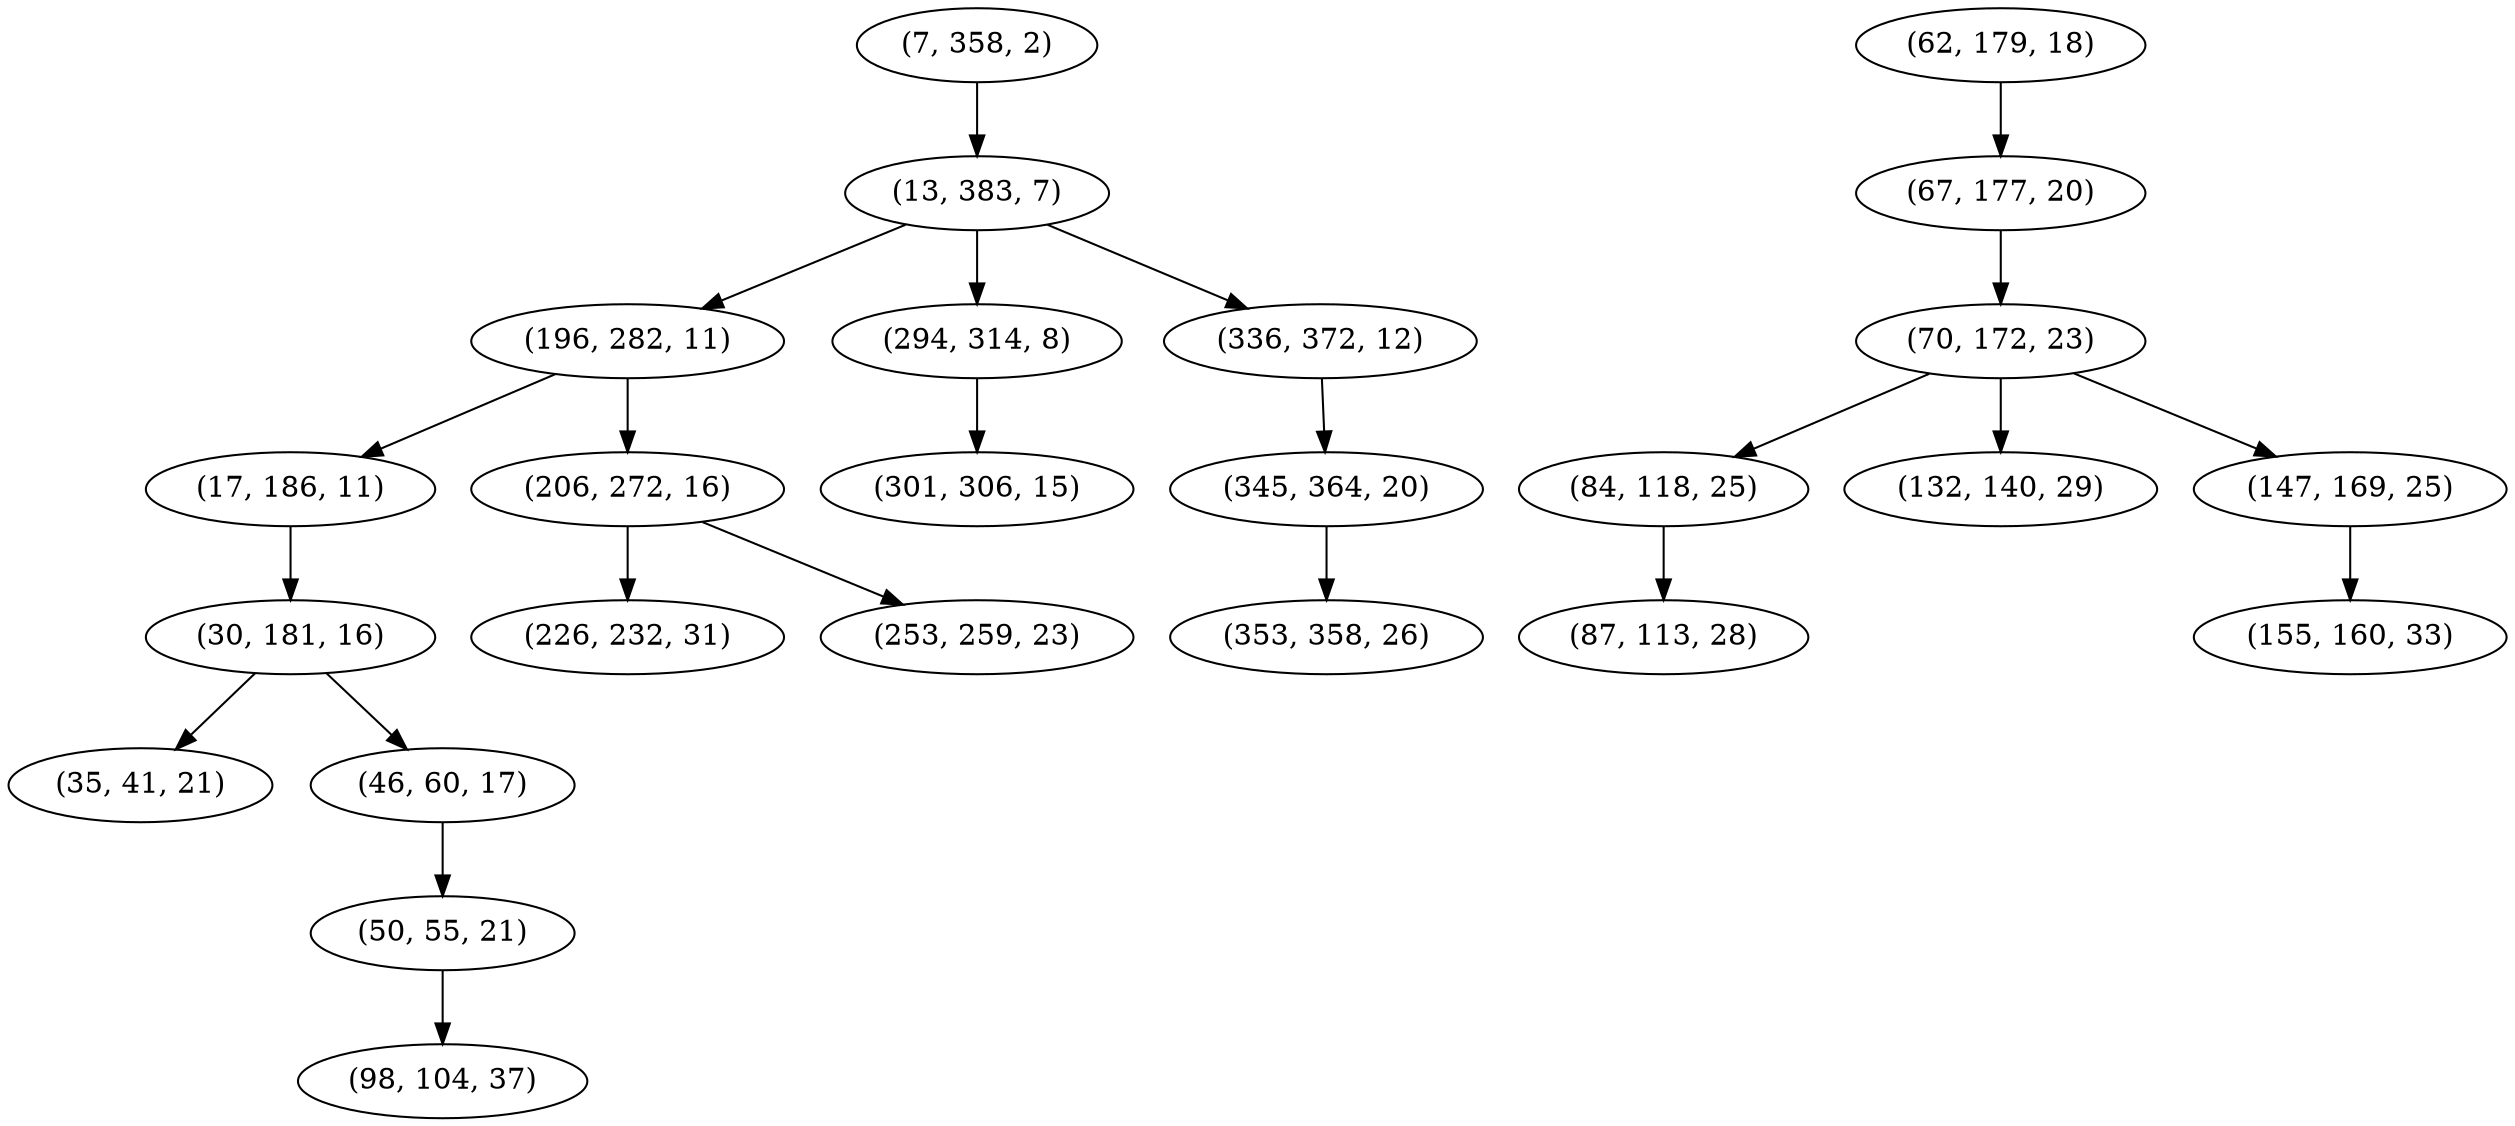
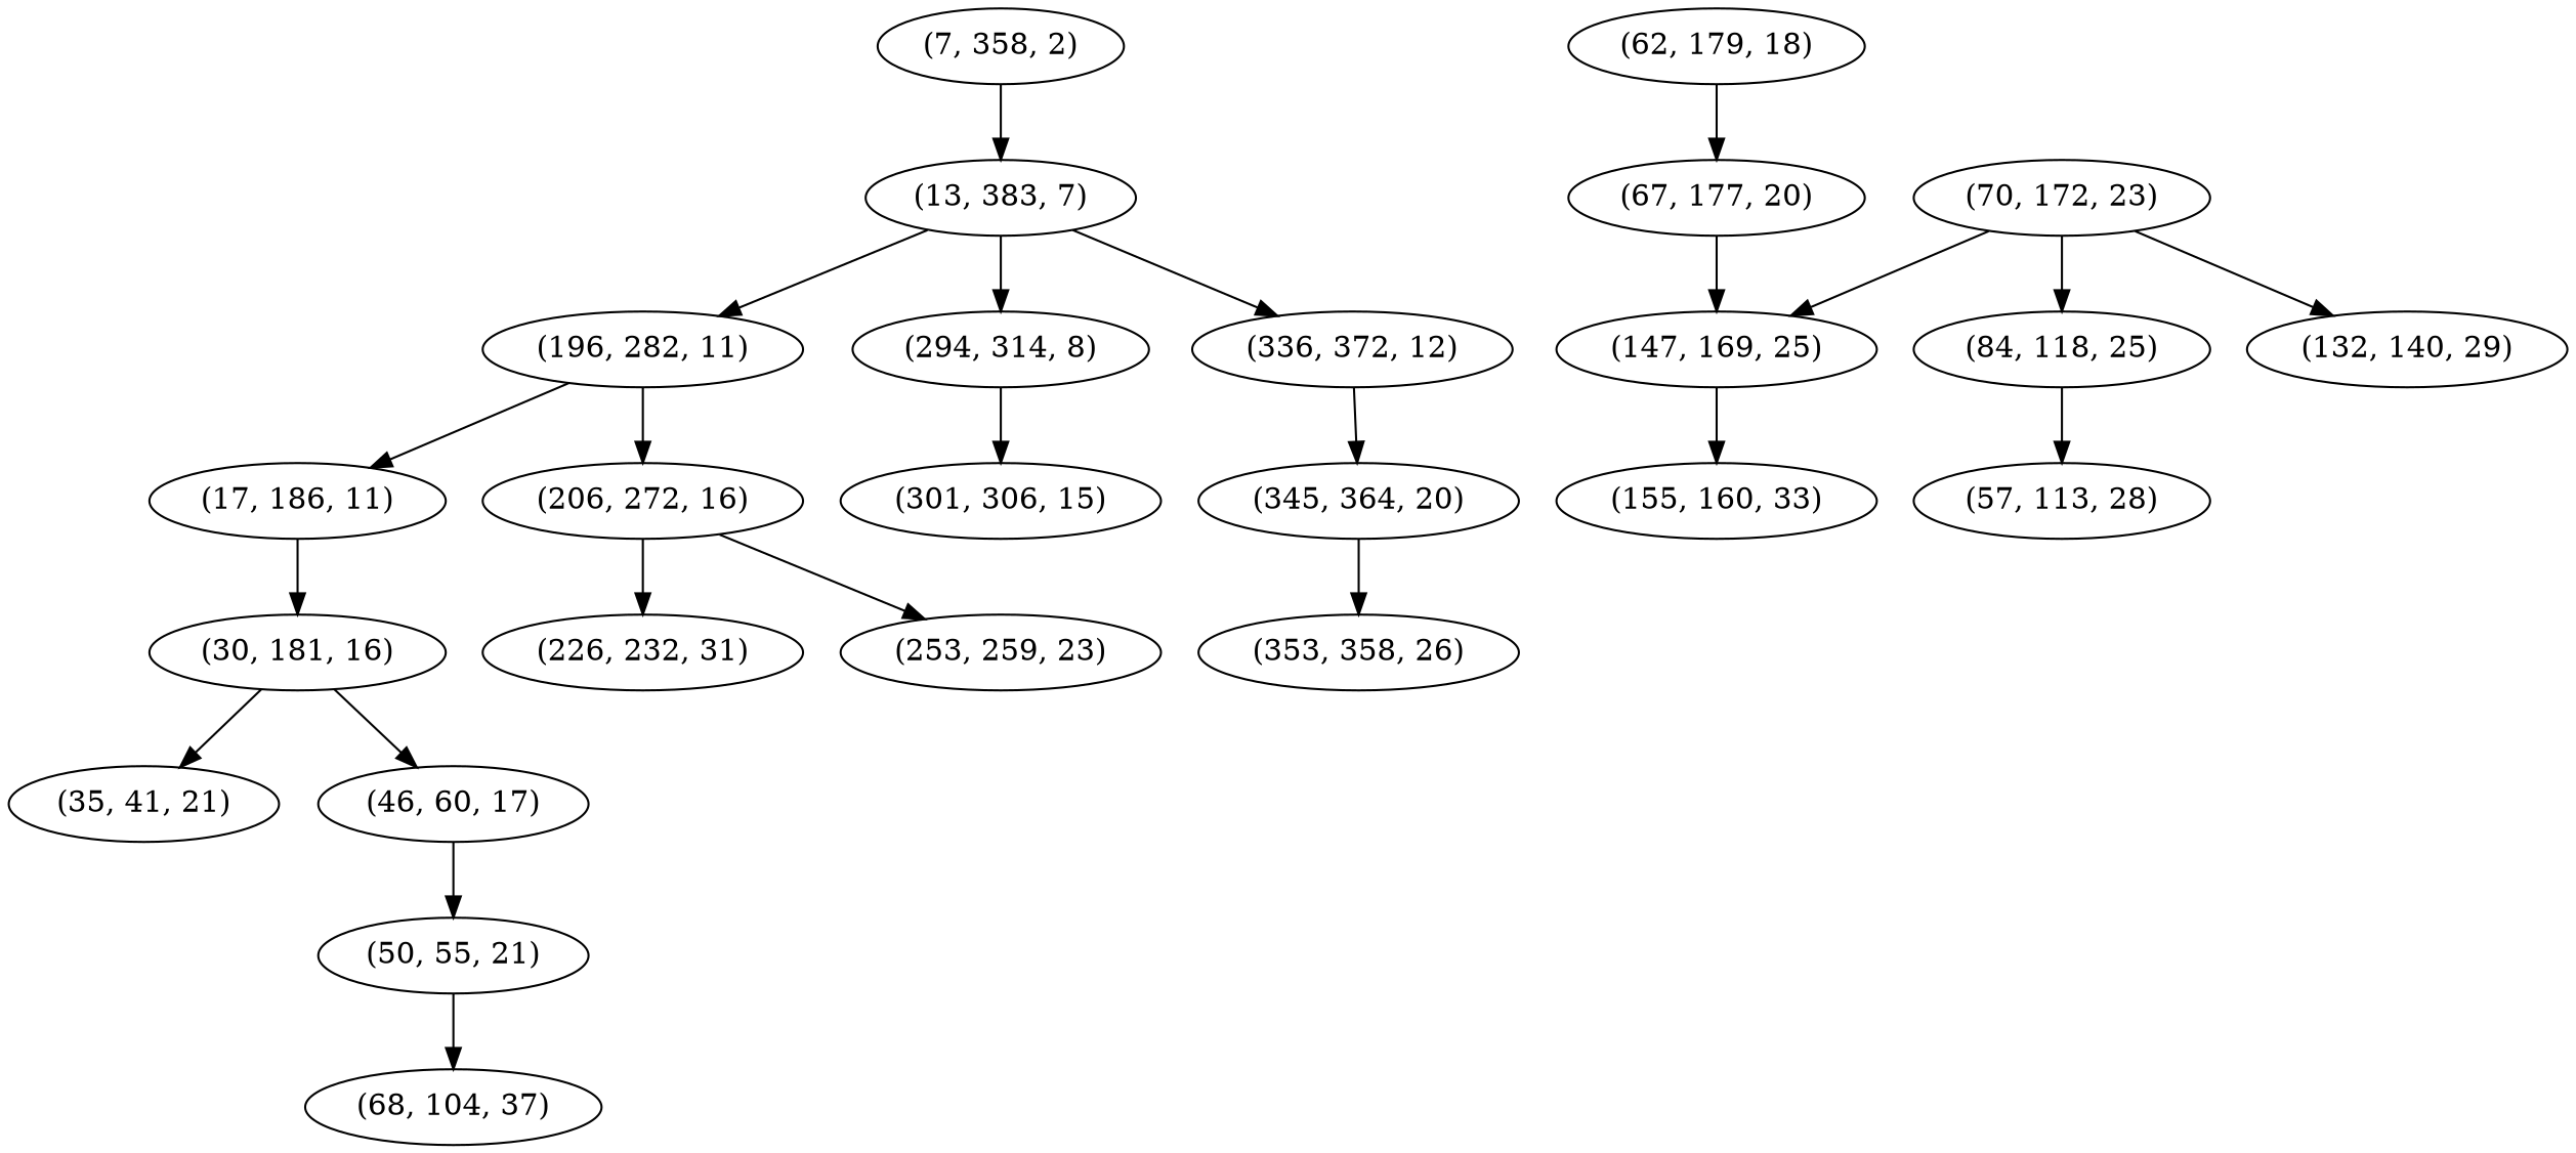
  digraph {
    n1 [label="(7, 358, 2)"]
    "(13, 383, 7)"
    "(196, 282, 11)"
    "(294, 314, 8)"
    "(336, 372, 12)"
    "(17, 186, 11)"
    "(30, 181, 16)"
    "(206, 272, 16)"
    "(301, 306, 15)"
    "(345, 364, 20)"
    "(35, 41, 21)"
    "(46, 60, 17)"
    "(50, 55, 21)"
    "(62, 179, 18)"
    "(67, 177, 20)"
-   "(98, 104, 37)"
+   "(98, 104, 37)" [label="(68, 104, 37)"]
    "(70, 172, 23)"
    "(84, 118, 25)"
    "(132, 140, 29)"
    "(147, 169, 25)"
-   "(87, 113, 28)"
+   "(87, 113, 28)" [label="(57, 113, 28)"]
    "(155, 160, 33)"
    "(226, 232, 31)"
    "(253, 259, 23)"
    "(353, 358, 26)"
    n1 -> "(13, 383, 7)"
    "(13, 383, 7)" -> "(196, 282, 11)"
    "(13, 383, 7)" -> "(294, 314, 8)"
    "(13, 383, 7)" -> "(336, 372, 12)"
    "(196, 282, 11)" -> "(17, 186, 11)"
    "(196, 282, 11)" -> "(206, 272, 16)"
    "(294, 314, 8)" -> "(301, 306, 15)"
    "(336, 372, 12)" -> "(345, 364, 20)"
    "(17, 186, 11)" -> "(30, 181, 16)"
    "(30, 181, 16)" -> "(35, 41, 21)"
    "(30, 181, 16)" -> "(46, 60, 17)"
    "(206, 272, 16)" -> "(226, 232, 31)"
    "(206, 272, 16)" -> "(253, 259, 23)"
    "(345, 364, 20)" -> "(353, 358, 26)"
    "(46, 60, 17)" -> "(50, 55, 21)"
    "(50, 55, 21)" -> "(98, 104, 37)"
    "(62, 179, 18)" -> "(67, 177, 20)"
-   "(67, 177, 20)" -> "(70, 172, 23)"
+   "(67, 177, 20)" -> "(147, 169, 25)"
    "(70, 172, 23)" -> "(84, 118, 25)"
    "(70, 172, 23)" -> "(132, 140, 29)"
    "(70, 172, 23)" -> "(147, 169, 25)"
    "(84, 118, 25)" -> "(87, 113, 28)"
    "(147, 169, 25)" -> "(155, 160, 33)"
  }
